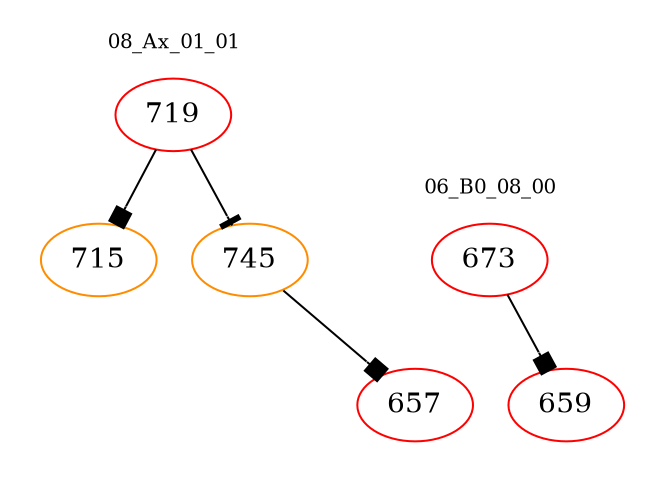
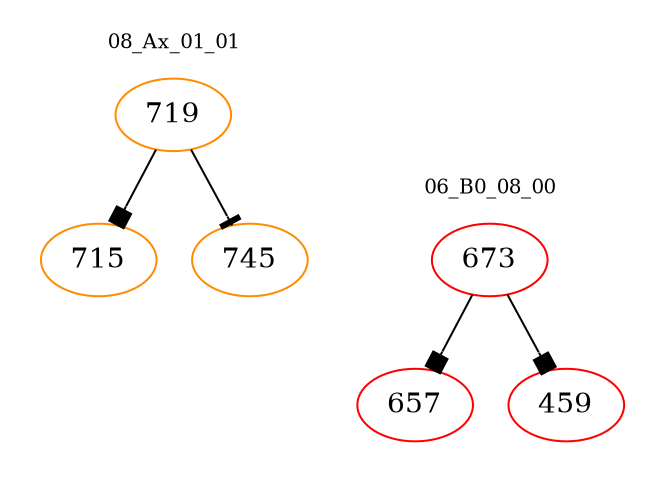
  digraph {
    node [color=red]
    edge [arrowhead=box color=black]
-   n1 [label=719]
+   n1 [color=darkorange label=719]
    n2 [color=darkorange label=715]
    n3 [color=darkorange label=745]
    n4 [label=673]
    n5 [label=657]
-   n6 [label=659]
+   n6 [label=459]
    subgraph cluster_1 {
      color=white
      fontsize=10
      label="08_Ax_01_01"
      n1
      n2
      n3
    }
    subgraph cluster_2 {
      color=white
      fontsize=10
      label="06_B0_08_00"
      n4
      n5
      n6
    }
    n1 -> n2
    n1 -> n3 [arrowhead=tee]
-   n3 -> n5
+   n4 -> n5
    n4 -> n6
  }
